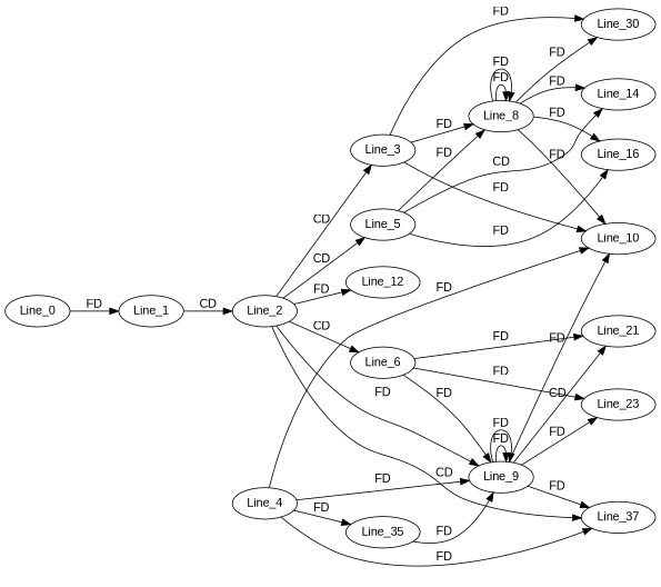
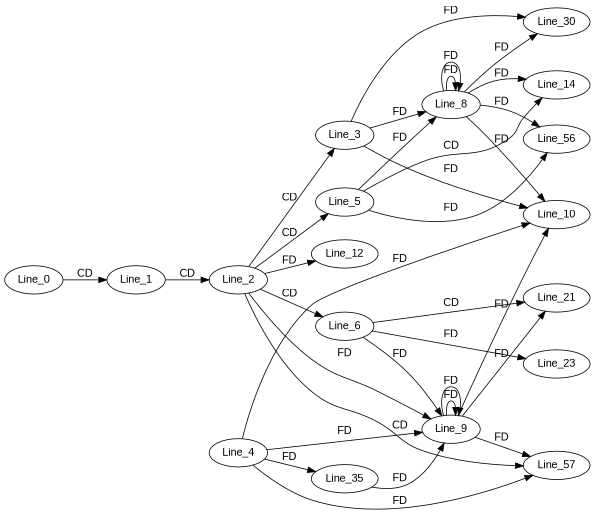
  digraph {
    fontname="Liberation Sans"
    rankdir=LR
    node [fontname="Liberation Sans"]
    edge [fontname="Liberation Sans"]
    Line_0
    Line_1
    Line_2
    Line_3
    Line_5
    Line_6
    Line_9
    Line_12
-   Line_37
+   Line_37 [label=Line_57]
    Line_8
    Line_10
    Line_30
    Line_4
    Line_35
    Line_14
-   Line_16
+   Line_16 [label=Line_56]
    Line_21
    Line_23
-   Line_0 -> Line_1 [label=FD]
+   Line_0 -> Line_1 [label=CD]
    Line_1 -> Line_2 [label=CD]
    Line_2 -> Line_3 [label=CD]
    Line_2 -> Line_5 [label=CD]
    Line_2 -> Line_6 [label=CD]
    Line_2 -> Line_9 [label=FD]
    Line_2 -> Line_12 [label=FD]
    Line_2 -> Line_37 [label=CD]
    Line_3 -> Line_8 [label=FD]
    Line_3 -> Line_10 [label=FD]
    Line_3 -> Line_30 [label=FD]
    Line_5 -> Line_8 [label=FD]
    Line_5 -> Line_14 [label=CD]
    Line_5 -> Line_16 [label=FD]
    Line_6 -> Line_9 [label=FD]
-   Line_6 -> Line_21 [label=FD]
+   Line_6 -> Line_21 [label=CD]
    Line_6 -> Line_23 [label=FD]
    Line_9 -> Line_9 [label=FD]
    Line_9 -> Line_9 [label=FD]
    Line_9 -> Line_37 [label=FD]
    Line_9 -> Line_10 [label=FD]
-   Line_9 -> Line_21 [label=CD]
-   Line_9 -> Line_23 [label=FD]
+   Line_9 -> Line_21 [label=FD]
    Line_8 -> Line_8 [label=FD]
    Line_8 -> Line_8 [label=FD]
    Line_8 -> Line_10 [label=FD]
    Line_8 -> Line_30 [label=FD]
    Line_8 -> Line_14 [label=FD]
    Line_8 -> Line_16 [label=FD]
    Line_4 -> Line_9 [label=FD]
    Line_4 -> Line_37 [label=FD]
    Line_4 -> Line_10 [label=FD]
    Line_4 -> Line_35 [label=FD]
    Line_35 -> Line_9 [label=FD]
  }
